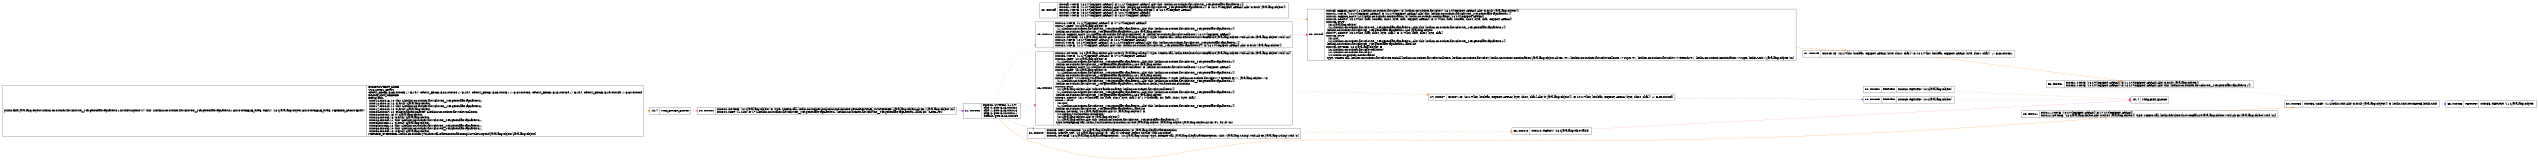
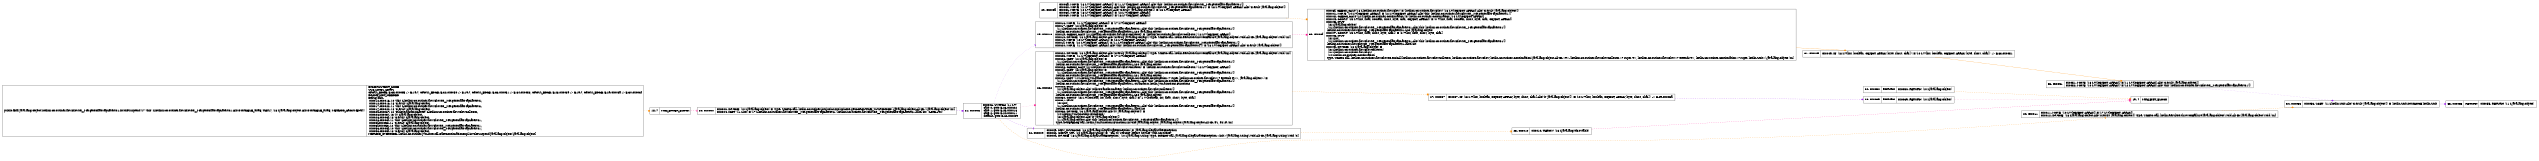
  digraph {
    rankdir=LR
    node [shape=record]
    edge [arrowhead=box color=darkorange style=dashed]
    n1 [label="{18\:\ ?|MTH_ENTER_BLOCK\l}"]
    n2 [label="{20\:\ 0x0000|0x0000: INVOKE  (r0 I:java.lang.Object) =  type: STATIC call: kotlin.coroutines.intrinsics.IntrinsicsKt.getCOROUTINE_SUSPENDED():java.lang.Object A[MD:():java.lang.Object (m)]\l0x0004: IGET  (r1 I:int) = (r7 I:kotlinx.coroutines.flow.FlowKt__MergeKt$flatMapLatest$1) kotlinx.coroutines.flow.FlowKt__MergeKt$flatMapLatest$1.label int  (LINE:190)\l}"]
    n3 [label="{21\:\ 0x0006|0x0006: SWITCH  (r1 I:??)\l case 0: goto B:26:0x0022\l case 1: goto B:25:0x0016\l case 2: goto B:24:0x0011\l default: goto B:22:0x0009 \l}"]
    n4 [label="{22\:\ 0x0009|0x0009: NEW_INSTANCE  (r8 I:java.lang.IllegalStateException) =  java.lang.IllegalStateException \l0x000b: CONST_STR  (r0 I:java.lang.String) =  \"call to 'resume' before 'invoke' with coroutine\" \l0x000d: INVOKE  (r8 I:java.lang.IllegalStateException), (r0 I:java.lang.String) type: DIRECT call: java.lang.IllegalStateException.\<init\>(java.lang.String):void A[MD:(java.lang.String):void (c)]\l}"]
    n5 [label="{24\:\ 0x0011|0x0011: MOVE  (r0 I:??[OBJECT, ARRAY]) = (r7 I:??[OBJECT, ARRAY]) \l0x0012: INVOKE  (r8 I:java.lang.Object A[D('$result' java.lang.Object)]) type: STATIC call: kotlin.ResultKt.throwOnFailure(java.lang.Object):void A[MD:(java.lang.Object):void (m)]\l}"]
    n6 [label="{25\:\ 0x0016|0x0016: MOVE  (r1 I:??[OBJECT, ARRAY]) = (r7 I:??[OBJECT, ARRAY]) \l0x0017: IGET  (r2 I:java.lang.Object) = \l  (r1 I:kotlinx.coroutines.flow.FlowKt__MergeKt$flatMapLatest$1 A[D('this' kotlinx.coroutines.flow.FlowKt__MergeKt$flatMapLatest$1)])\l kotlinx.coroutines.flow.FlowKt__MergeKt$flatMapLatest$1.L$0 java.lang.Object \l0x0019: CHECK_CAST (r2 I:kotlinx.coroutines.flow.FlowCollector) = (kotlinx.coroutines.flow.FlowCollector) (r2 I:??[OBJECT, ARRAY]) \l0x001b: INVOKE  (r8 I:java.lang.Object A[D('$result' java.lang.Object)]) type: STATIC call: kotlin.ResultKt.throwOnFailure(java.lang.Object):void A[MD:(java.lang.Object):void (m)]\l0x001e: MOVE  (r3 I:??[OBJECT, ARRAY]) = (r2 I:??[OBJECT, ARRAY]) \l0x001f: MOVE  (r2 I:??[OBJECT, ARRAY]) = (r1 I:??[OBJECT, ARRAY] A[D('this' kotlinx.coroutines.flow.FlowKt__MergeKt$flatMapLatest$1)]) \l0x0020: MOVE  (r1 I:??[OBJECT, ARRAY] A[D('this' kotlinx.coroutines.flow.FlowKt__MergeKt$flatMapLatest$1)]) = (r8 I:??[OBJECT, ARRAY] A[D('$result' java.lang.Object)]) \l}"]
    n7 [label="{26\:\ 0x0022|0x0022: INVOKE  (r8 I:java.lang.Object A[D('$result' java.lang.Object)]) type: STATIC call: kotlin.ResultKt.throwOnFailure(java.lang.Object):void A[MD:(java.lang.Object):void (m)]\l0x0025: MOVE  (r1 I:??[OBJECT, ARRAY]) = (r7 I:??[OBJECT, ARRAY]) \l0x0026: IGET  (r2 I:java.lang.Object) = \l  (r1 I:kotlinx.coroutines.flow.FlowKt__MergeKt$flatMapLatest$1 A[D('this' kotlinx.coroutines.flow.FlowKt__MergeKt$flatMapLatest$1)])\l kotlinx.coroutines.flow.FlowKt__MergeKt$flatMapLatest$1.L$0 java.lang.Object \l0x0028: CHECK_CAST (r2 I:kotlinx.coroutines.flow.FlowCollector) = (kotlinx.coroutines.flow.FlowCollector) (r2 I:??[OBJECT, ARRAY]) \l0x002a: IGET  (r3 I:java.lang.Object) = \l  (r1 I:kotlinx.coroutines.flow.FlowKt__MergeKt$flatMapLatest$1 A[D('this' kotlinx.coroutines.flow.FlowKt__MergeKt$flatMapLatest$1)])\l kotlinx.coroutines.flow.FlowKt__MergeKt$flatMapLatest$1.L$1 java.lang.Object \l0x002c: IGET  (r4 I:kotlin.jvm.functions.Function2\<T, kotlin.coroutines.Continuation\<? super kotlinx.coroutines.flow.Flow\<? extends R\>\>, java.lang.Object\>) = \l  (r1 I:kotlinx.coroutines.flow.FlowKt__MergeKt$flatMapLatest$1 A[D('this' kotlinx.coroutines.flow.FlowKt__MergeKt$flatMapLatest$1)])\l kotlinx.coroutines.flow.FlowKt__MergeKt$flatMapLatest$1.$transform kotlin.jvm.functions.Function2 \l0x002e: IPUT  \l  (r2 I:java.lang.Object A[D('$this$transformLatest' kotlinx.coroutines.flow.FlowCollector)])\l  (r1 I:kotlinx.coroutines.flow.FlowKt__MergeKt$flatMapLatest$1 A[D('this' kotlinx.coroutines.flow.FlowKt__MergeKt$flatMapLatest$1)])\l kotlinx.coroutines.flow.FlowKt__MergeKt$flatMapLatest$1.L$0 java.lang.Object \l0x0030: CONST  (r5 I:??[boolean, int, float, short, byte, char]) = (1 ??[boolean, int, float, short, byte, char]) \l0x0031: IPUT  \l  (r5 I:int)\l  (r1 I:kotlinx.coroutines.flow.FlowKt__MergeKt$flatMapLatest$1 A[D('this' kotlinx.coroutines.flow.FlowKt__MergeKt$flatMapLatest$1)])\l kotlinx.coroutines.flow.FlowKt__MergeKt$flatMapLatest$1.label int \l0x0033: INVOKE  (r3 I:java.lang.Object A[D('it' java.lang.Object)]) = \l  (r4 I:kotlin.jvm.functions.Function2)\l  (r3 I:java.lang.Object A[D('it' java.lang.Object)])\l  (r1 I:java.lang.Object A[D('this' kotlinx.coroutines.flow.FlowKt__MergeKt$flatMapLatest$1)])\l type: INTERFACE call: kotlin.jvm.functions.Function2.invoke(java.lang.Object, java.lang.Object):java.lang.Object A[MD:(P1, P2):R (m)]\l}"]
    n8 [label="{23\:\ 0x0010|0x0010: THROW  (r8 I:java.lang.Throwable) \l}"]
    n9 [label="{34\:\ 0x0053|0x0053: SGET  (r1 I:kotlin.Unit A[D('$result' java.lang.Object)]) =  kotlin.Unit.INSTANCE kotlin.Unit \l}"]
    n10 [label="{30\:\ 0x003f|0x003f: CHECK_CAST (r8 I:kotlinx.coroutines.flow.Flow) = (kotlinx.coroutines.flow.Flow) (r8 I:??[OBJECT, ARRAY] A[D('$result' java.lang.Object)]) \l0x0041: MOVE  (r4 I:??[OBJECT, ARRAY]) = (r2 I:??[OBJECT, ARRAY] A[D('this' kotlinx.coroutines.flow.FlowKt__MergeKt$flatMapLatest$1)]) \l0x0042: CHECK_CAST (r4 I:kotlin.coroutines.Continuation) = (kotlin.coroutines.Continuation) (r4 I:??[OBJECT, ARRAY]) \l0x0044: CONST  (r5 I:??[int, float, boolean, short, byte, char, OBJECT, ARRAY]) = (0 ??[int, float, boolean, short, byte, char, OBJECT, ARRAY]) \l0x0045: IPUT  \l  (r5 I:java.lang.Object)\l  (r2 I:kotlinx.coroutines.flow.FlowKt__MergeKt$flatMapLatest$1 A[D('this' kotlinx.coroutines.flow.FlowKt__MergeKt$flatMapLatest$1)])\l kotlinx.coroutines.flow.FlowKt__MergeKt$flatMapLatest$1.L$0 java.lang.Object \l0x0047: CONST  (r5 I:??[int, float, short, byte, char]) = (2 ??[int, float, short, byte, char]) \l0x0048: IPUT  \l  (r5 I:int)\l  (r2 I:kotlinx.coroutines.flow.FlowKt__MergeKt$flatMapLatest$1 A[D('this' kotlinx.coroutines.flow.FlowKt__MergeKt$flatMapLatest$1)])\l kotlinx.coroutines.flow.FlowKt__MergeKt$flatMapLatest$1.label int \l0x004a: INVOKE  (r8 I:java.lang.Object) = \l  (r3 I:kotlinx.coroutines.flow.FlowCollector)\l  (r8 I:kotlinx.coroutines.flow.Flow)\l  (r4 I:kotlin.coroutines.Continuation)\l type: STATIC call: kotlinx.coroutines.flow.FlowKt.emitAll(kotlinx.coroutines.flow.FlowCollector, kotlinx.coroutines.flow.Flow, kotlin.coroutines.Continuation):java.lang.Object A[MD:\<T\>:(kotlinx.coroutines.flow.FlowCollector\<? super T\>, kotlinx.coroutines.flow.Flow\<? extends T\>, kotlin.coroutines.Continuation\<? super kotlin.Unit\>):java.lang.Object (m)]\l}"]
    n11 [label="{27\:\ 0x0037|0x0037: IF  (r3 I:??[int, boolean, OBJECT, ARRAY, byte, short, char] A[D('it' java.lang.Object)]) != (r0 I:??[int, boolean, OBJECT, ARRAY, byte, short, char])  \-\> B:29:0x003a \l}"]
    n12 [label="{19\:\ ?|MTH_EXIT_BLOCK\l}"]
    n13 [label="{35\:\ 0x0055|RETURN\l|0x0055: RETURN  (r1 I:java.lang.Object) \l}"]
    n14 [label="{31\:\ 0x004e|0x004e: IF  (r8 I:??[int, boolean, OBJECT, ARRAY, byte, short, char]) != (r0 I:??[int, boolean, OBJECT, ARRAY, byte, short, char])  \-\> B:33:0x0051 \l}"]
    n15 [label="{33\:\ 0x0051|0x0051: MOVE  (r8 I:??[OBJECT, ARRAY]) = (r1 I:??[OBJECT, ARRAY] A[D('$result' java.lang.Object)]) \l0x0052: MOVE  (r0 I:??[OBJECT, ARRAY]) = (r2 I:??[OBJECT, ARRAY] A[D('this' kotlinx.coroutines.flow.FlowKt__MergeKt$flatMapLatest$1)]) \l}"]
    n16 [label="{32\:\ 0x0050|RETURN\l|0x0050: RETURN  (r0 I:java.lang.Object) \l}"]
    n17 [label="{28\:\ 0x0039|RETURN\l|0x0039: RETURN  (r0 I:java.lang.Object) \l}"]
    n18 [label="{29\:\ 0x003a|0x003a: MOVE  (r6 I:??[OBJECT, ARRAY]) = (r1 I:??[OBJECT, ARRAY] A[D('this' kotlinx.coroutines.flow.FlowKt__MergeKt$flatMapLatest$1)]) \l0x003b: MOVE  (r1 I:??[OBJECT, ARRAY] A[D('this' kotlinx.coroutines.flow.FlowKt__MergeKt$flatMapLatest$1)]) = (r8 I:??[OBJECT, ARRAY] A[D('$result' java.lang.Object)]) \l0x003c: MOVE  (r8 I:??[OBJECT, ARRAY] A[D('$result' java.lang.Object)]) = (r3 I:??[OBJECT, ARRAY]) \l0x003d: MOVE  (r3 I:??[OBJECT, ARRAY]) = (r2 I:??[OBJECT, ARRAY]) \l0x003e: MOVE  (r2 I:??[OBJECT, ARRAY]) = (r6 I:??[OBJECT, ARRAY]) \l}"]
    n19 [label="{public final java.lang.Object kotlinx.coroutines.flow.FlowKt__MergeKt$flatMapLatest$1.invokeSuspend((r7 'this' I:kotlinx.coroutines.flow.FlowKt__MergeKt$flatMapLatest$1 A[IMMUTABLE_TYPE, THIS]), (r8 I:java.lang.Object A[IMMUTABLE_TYPE, METHOD_ARGUMENT]))  | INCONSISTENT_CODE\lUSE_LINES_HINTS\lCROSS_EDGE: B:35:0x0055 \-\> B:19:?, CROSS_EDGE: B:32:0x0050 \-\> B:19:?, CROSS_EDGE: B:33:0x0051 \-\> B:34:0x0053, CROSS_EDGE: B:28:0x0039 \-\> B:19:?, CROSS_EDGE: B:29:0x003a \-\> B:30:0x003f\lINLINE_NOT_NEEDED\lDebug Info:\l  0x0012\-0x0016: r0 'this' Lkotlinx\/coroutines\/flow\/FlowKt__MergeKt$flatMapLatest$1;\l  0x0012\-0x0016: r8 '$result' Ljava\/lang\/Object;\l  0x0017\-0x0022: r1 'this' Lkotlinx\/coroutines\/flow\/FlowKt__MergeKt$flatMapLatest$1;\l  0x0017\-0x0022: r8 '$result' Ljava\/lang\/Object;\l  0x002a\-0x0037: r2 '$this$transformLatest' Lkotlinx\/coroutines\/flow\/FlowCollector;\l  0x002c\-0x0037: r3 'it' Ljava\/lang\/Object;\l  0x0026\-0x003f: r8 '$result' Ljava\/lang\/Object;\l  0x0026\-0x003f: r1 'this' Lkotlinx\/coroutines\/flow\/FlowKt__MergeKt$flatMapLatest$1;\l  0x003f\-0x0053: r1 '$result' Ljava\/lang\/Object;\l  0x003f\-0x0053: r2 'this' Lkotlinx\/coroutines\/flow\/FlowKt__MergeKt$flatMapLatest$1;\l  0x0053\-0x005f: r0 'this' Lkotlinx\/coroutines\/flow\/FlowKt__MergeKt$flatMapLatest$1;\l  0x0053\-0x005f: r8 '$result' Ljava\/lang\/Object;\lMETHOD_OVERRIDE: [kotlin.coroutines.jvm.internal.BaseContinuationImpl.invokeSuspend(java.lang.Object):java.lang.Object]\l}"]
    n1 -> n2 [arrowhead=tee color=deeppink]
    n2 -> n3 [color=purple]
    n3 -> n4 [arrowhead=tee color=purple]
-   n3 -> n5 [arrowhead=tee style=solid]
+   n3 -> n5 [arrowhead=tee]
    n3 -> n6 [arrowhead=tee color=purple style=dotted]
    n3 -> n7 [color=deeppink style=dotted]
    n4 -> n8
-   n5 -> n9 [arrowhead=diamond style=solid]
+   n5 -> n9 [arrowhead=diamond]
    n6 -> n10 [color=deeppink]
    n7 -> n11
    n8 -> n12 [arrowhead=diamond color=deeppink]
    n9 -> n13 [color=purple style=solid]
    n10 -> n14 [arrowhead=diamond style=solid]
    n11 -> n17 [arrowhead=diamond color=purple]
    n14 -> n15 [style=solid]
    n15 -> n9 [arrowhead=diamond color=purple style=dotted]
    n16 -> n12
    n17 -> n12 [arrowhead=diamond color=deeppink style=dotted]
    n18 -> n10
    n19 -> n1 [style=dotted]
  }
